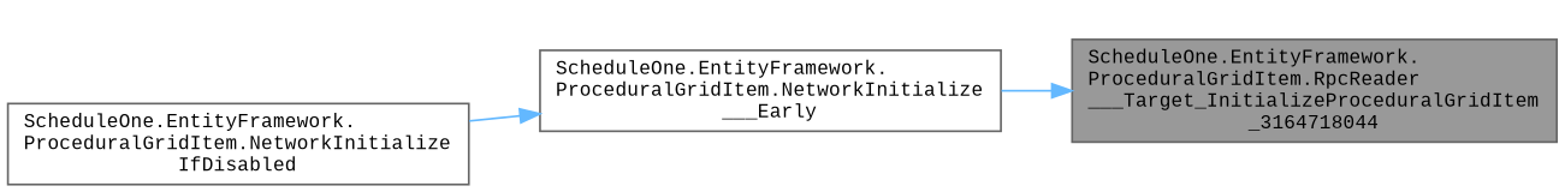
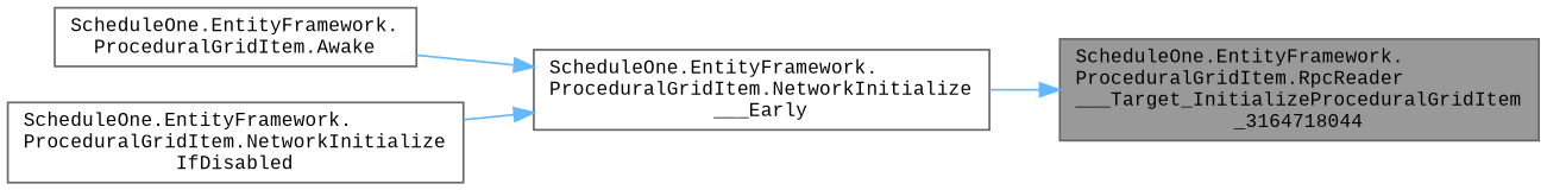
  digraph {
    rankdir=RL
    fontname="Liberation Mono"
    node [color=grey40 fillcolor=white fontname="Liberation Mono" fontsize=10 shape=box style=filled]
    edge [color=steelblue1 dir=back fontname="Liberation Mono" fontsize=10 labelfontname=Helvetica labelfontsize=10 style=solid]
    n1 [color=gray40 fillcolor=grey60 fontcolor=black height=0.2 label="ScheduleOne.EntityFramework.\lProceduralGridItem.RpcReader\l___Target_InitializeProceduralGridItem\l_3164718044" width=0.4]
    n2 [height=0.2 label="ScheduleOne.EntityFramework.\lProceduralGridItem.NetworkInitialize\l___Early" width=0.4]
+   n3 [height=0.2 label="ScheduleOne.EntityFramework.\lProceduralGridItem.Awake" width=0.4]
    n4 [height=0.2 label="ScheduleOne.EntityFramework.\lProceduralGridItem.NetworkInitialize\lIfDisabled" width=0.4]
    n1 -> n2
+   n2 -> n3
    n2 -> n4
  }
